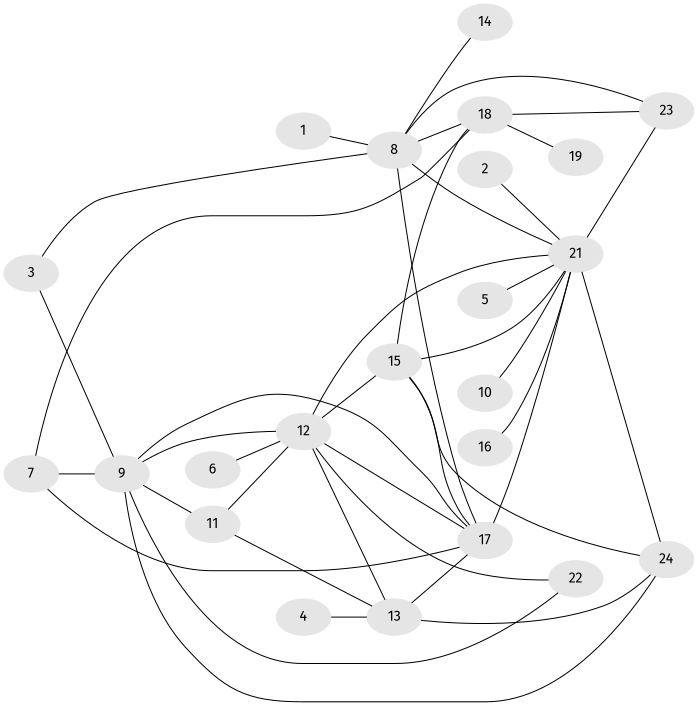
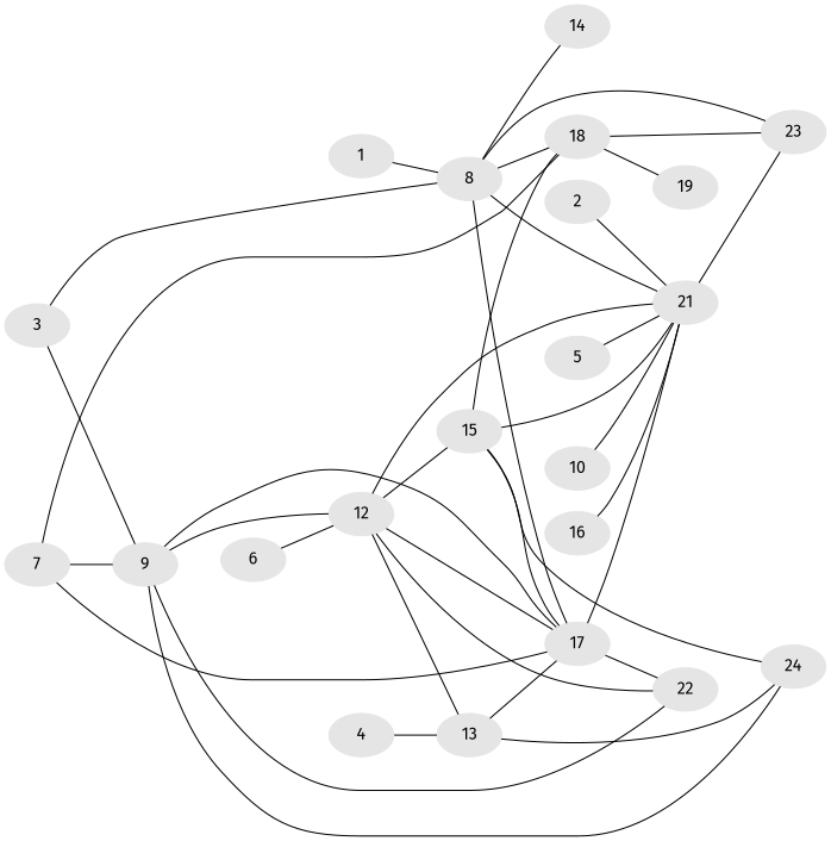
  graph {
    fontname="Fira Sans"
    rankdir=LR
    node [color=gray90 fontname="Fira Sans" style=filled]
    edge [fontname="Fira Sans" weight=1.0]
    1
    8
    21
    17
    18
    14
    23
    2
    24
    3
    9
    12
-   11
    22
    4
    13
    5
    6
    15
    7
    19
    10
    16
    1 -- 8
    8 -- 21 [weight=2.0]
    8 -- 17 [weight=2.0]
    8 -- 18 [weight=2.0]
    8 -- 14
    8 -- 23
    21 -- 23
-   21 -- 24
    17 -- 21 [weight=2.0]
+   17 -- 22
    18 -- 23
    18 -- 19
    2 -- 21
    3 -- 8
    3 -- 9
    9 -- 17
    9 -- 24
    9 -- 12
-   9 -- 11
    9 -- 22
    12 -- 21 [weight=4.0]
    12 -- 17
    12 -- 22
    12 -- 13 [weight=2.0]
    12 -- 15 [weight=3.0]
-   11 -- 12
-   11 -- 13
    4 -- 13
    13 -- 17
    13 -- 24
    5 -- 21
    6 -- 12
    15 -- 21
    15 -- 17 [weight=2.0]
    15 -- 18 [weight=2.0]
    15 -- 24
    7 -- 17
    7 -- 18
    7 -- 9
    10 -- 21
    16 -- 21
  }
